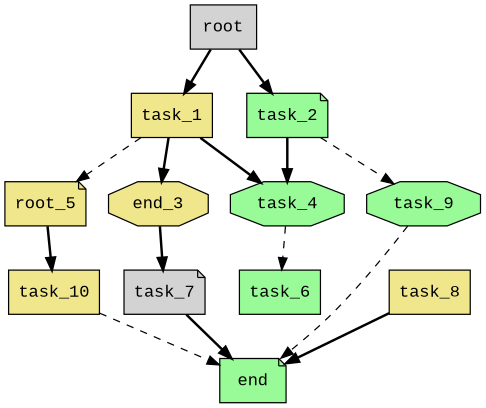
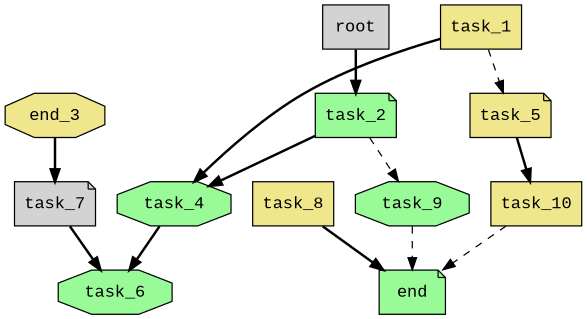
  digraph {
    fontname="Liberation Mono"
    node [fillcolor=khaki fontname="Liberation Mono" shape=box style=filled]
    edge [fontname="Liberation Mono" style=bold]
    root [fillcolor=lightgrey]
    task_1
    task_2 [fillcolor=palegreen shape=note]
    n4 [label=end_3 shape=octagon]
    task_4 [fillcolor=palegreen shape=octagon]
-   task_5 [shape=note label=root_5]
+   task_5 [shape=note]
    task_9 [fillcolor=palegreen shape=octagon]
    task_7 [fillcolor=lightgrey shape=note]
-   task_6 [fillcolor=palegreen]
+   task_6 [fillcolor=palegreen shape=octagon]
    task_10
    end [fillcolor=palegreen shape=note]
    task_8
-   root -> task_1
    root -> task_2
-   task_1 -> n4
    task_1 -> task_4
    task_1 -> task_5 [style=dashed]
    task_2 -> task_4
    task_2 -> task_9 [style=dashed]
    n4 -> task_7
-   task_4 -> task_6 [style=dashed]
+   task_4 -> task_6
    task_5 -> task_10
    task_9 -> end [style=dashed]
-   task_7 -> end
+   task_7 -> task_6
    task_10 -> end [style=dashed]
    task_8 -> end
  }
